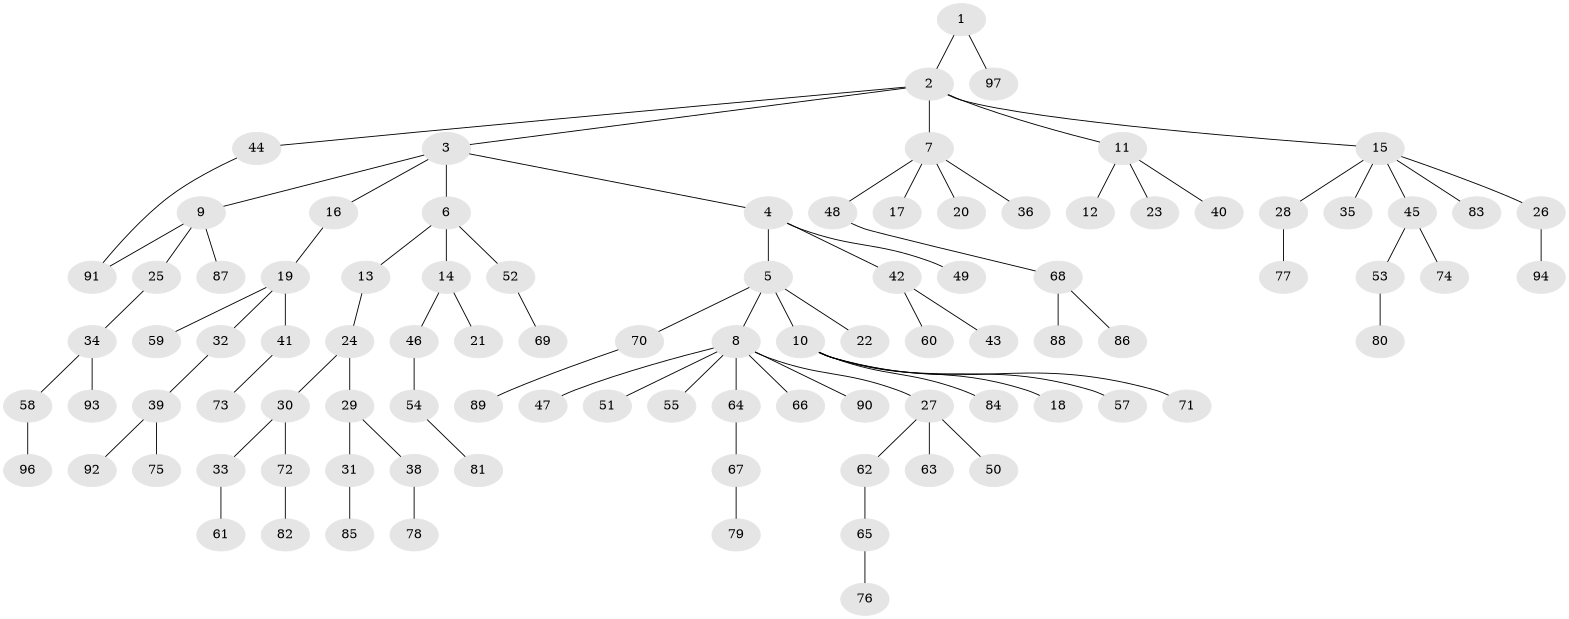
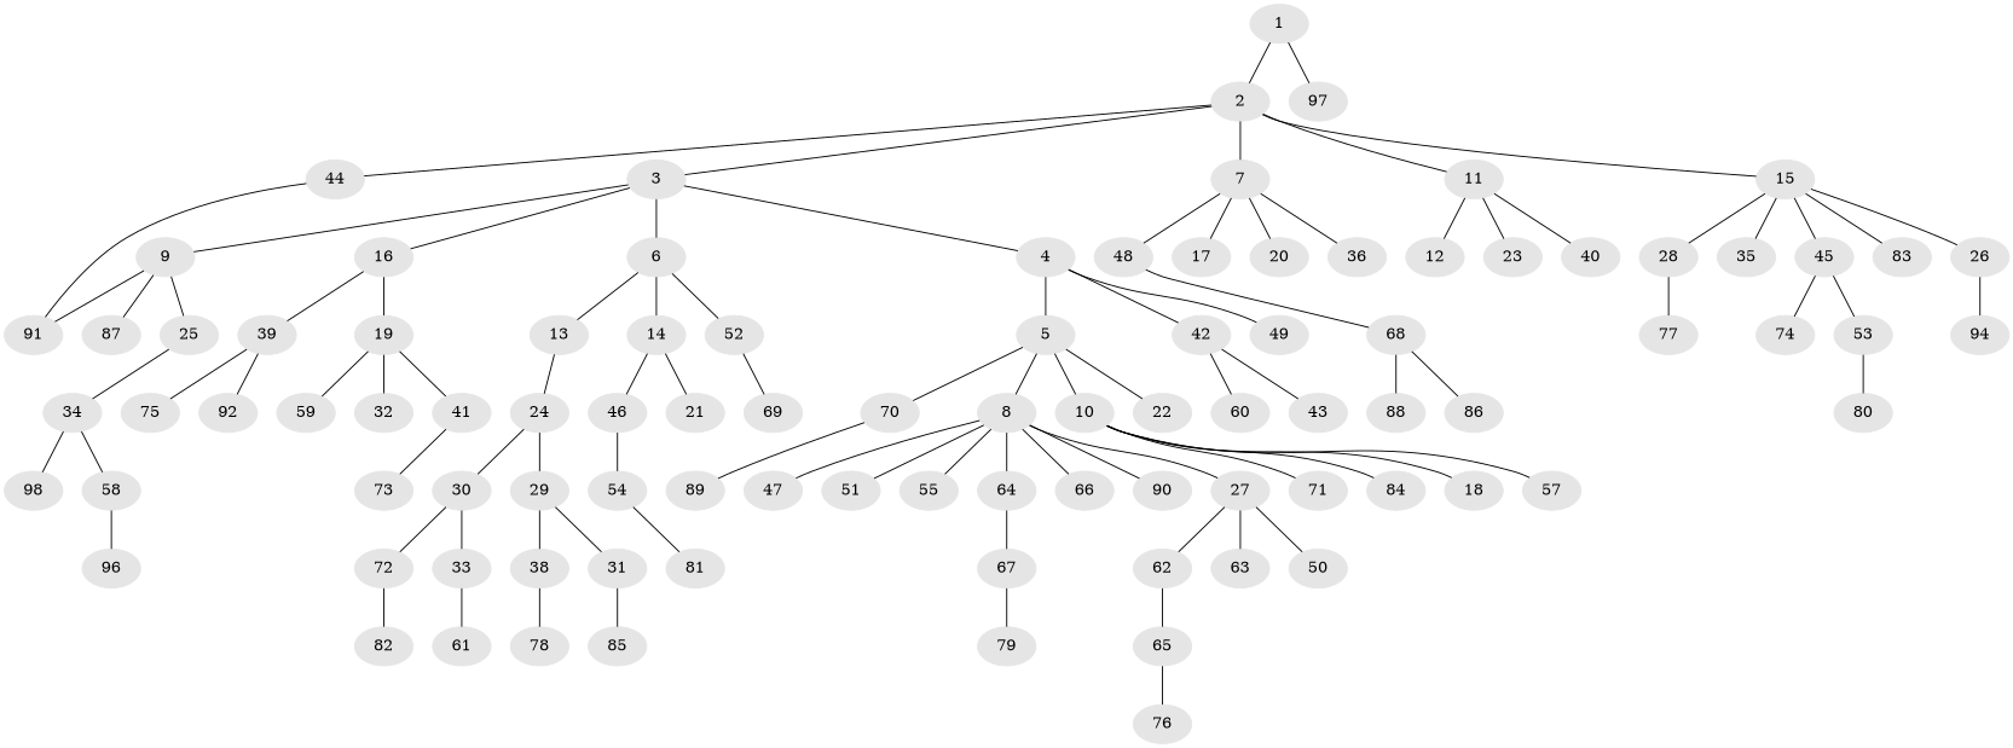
  graph {
    node [color=gray90 style=filled]
    1
    2
    n3 [label=97]
    3
    7
    11
    15
    44
    4
    6
    9
    16
    17
    20
    36
    48
    12
    23
    40
    26
    28
    35
    45
    83
    91
    5
    42
    49
    13
    14
    52
    25
    87
    19
    39
    8
    10
    22
    70
    43
    60
    27
    47
    51
    55
    64
    66
    90
    18
    57
    71
    84
    89
    24
    21
    46
    69
    68
    50
    62
    63
    67
    34
    29
    30
    54
    94
    77
    53
    74
    32
    41
    59
    75
    92
    73
    31
    38
    33
    72
    58
-   93
+   93 [label=98]
    65
    85
    78
    61
    82
    n88 [label=96]
    80
    81
    86
    88
    76
    79
    1 -- 2
    1 -- n3
    2 -- 3
    2 -- 7
    2 -- 11
    2 -- 15
    2 -- 44
    3 -- 4
    3 -- 6
    3 -- 9
    3 -- 16
    7 -- 17
    7 -- 20
    7 -- 36
    7 -- 48
    11 -- 12
    11 -- 23
    11 -- 40
    15 -- 26
    15 -- 28
    15 -- 35
    15 -- 45
    15 -- 83
    44 -- 91
    4 -- 5
    4 -- 42
    4 -- 49
    6 -- 13
    6 -- 14
    6 -- 52
    9 -- 91
    9 -- 25
    9 -- 87
    16 -- 19
-   32 -- 39
+   16 -- 39
    48 -- 68
    26 -- 94
    28 -- 77
    45 -- 53
    45 -- 74
    5 -- 8
    5 -- 10
    5 -- 22
    5 -- 70
    42 -- 43
    42 -- 60
    13 -- 24
    14 -- 21
    14 -- 46
    52 -- 69
    25 -- 34
    19 -- 32
    19 -- 41
    19 -- 59
    39 -- 75
    39 -- 92
    8 -- 27
    8 -- 47
    8 -- 51
    8 -- 55
    8 -- 64
    8 -- 66
    8 -- 90
    10 -- 18
    10 -- 57
    10 -- 71
    10 -- 84
    70 -- 89
    27 -- 50
    27 -- 62
    27 -- 63
    64 -- 67
    24 -- 29
    24 -- 30
    46 -- 54
    68 -- 86
    68 -- 88
    62 -- 65
    67 -- 79
    34 -- 58
    34 -- 93
    29 -- 31
    29 -- 38
    30 -- 33
    30 -- 72
    54 -- 81
    53 -- 80
    41 -- 73
    31 -- 85
    38 -- 78
    33 -- 61
    72 -- 82
    58 -- n88
    65 -- 76
  }
